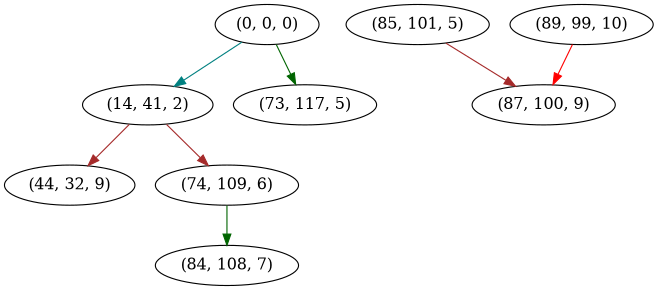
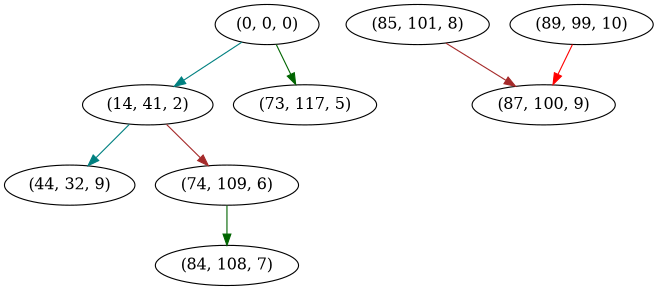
  digraph {
    edge [color=teal]
    "(0, 0, 0)"
    "(14, 41, 2)"
    "(73, 117, 5)"
    n4 [label="(44, 32, 9)"]
    "(74, 109, 6)"
    "(84, 108, 7)"
-   "(85, 101, 8)" [label="(85, 101, 5)"]
+   "(85, 101, 8)"
    "(87, 100, 9)"
    "(89, 99, 10)"
    "(0, 0, 0)" -> "(14, 41, 2)"
    "(0, 0, 0)" -> "(73, 117, 5)" [color=darkgreen]
-   "(14, 41, 2)" -> n4 [color=brown]
+   "(14, 41, 2)" -> n4
    "(14, 41, 2)" -> "(74, 109, 6)" [color=brown]
    "(74, 109, 6)" -> "(84, 108, 7)" [color=darkgreen]
    "(85, 101, 8)" -> "(87, 100, 9)" [color=brown]
    "(89, 99, 10)" -> "(87, 100, 9)" [color=red]
  }
